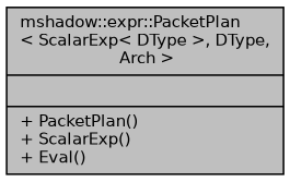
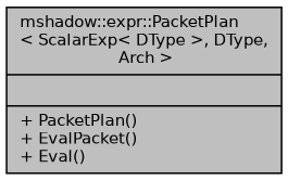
  digraph {
-   n1 [color=black fillcolor=grey75 fontcolor=black fontname=Helvetica fontsize=10 height=0.2 label="{mshadow::expr::PacketPlan\l\< ScalarExp\< DType \>, DType,\l Arch \>\n||+ PacketPlan()\l+ ScalarExp()\l+ Eval()\l}" shape=record style=filled width=0.4]
+   n1 [color=black fillcolor=grey75 fontcolor=black fontname=Helvetica fontsize=10 height=0.2 label="{mshadow::expr::PacketPlan\l\< ScalarExp\< DType \>, DType,\l Arch \>\n||+ PacketPlan()\l+ EvalPacket()\l+ Eval()\l}" shape=record style=filled width=0.4]
  }
